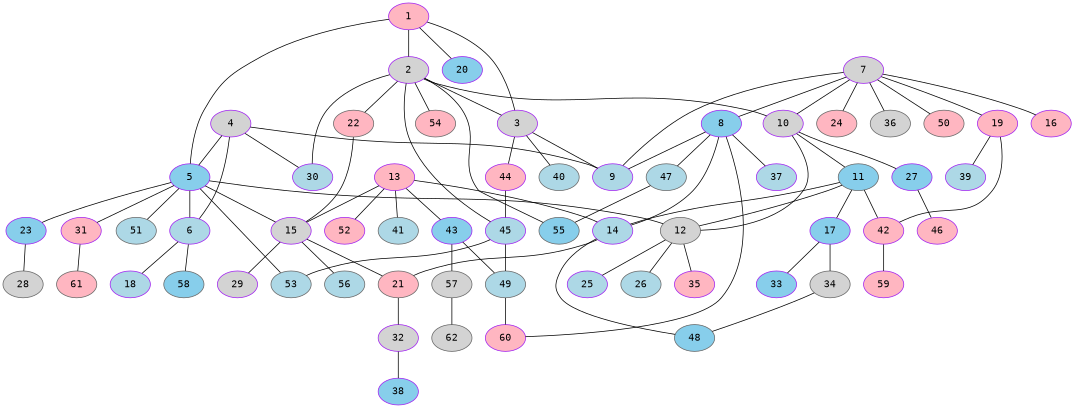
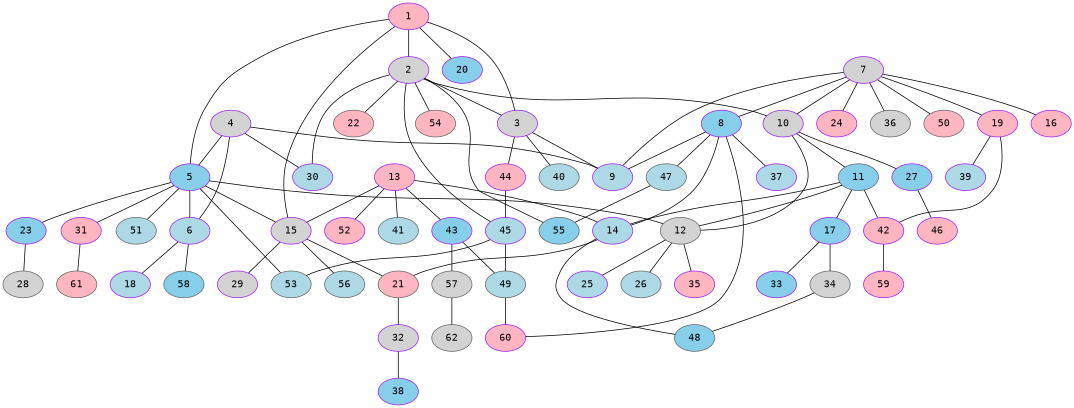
  graph {
    fontname="DejaVu Sans Mono"
    node [color=purple fillcolor=lightpink fontname="DejaVu Sans Mono" style=filled]
    edge [fontname="DejaVu Sans Mono"]
    2 [fillcolor=lightgrey]
    1
    3 [fillcolor=lightgrey]
    5 [fillcolor=skyblue]
    15 [fillcolor=lightgrey]
    20 [fillcolor=skyblue]
    10 [fillcolor=lightgrey]
    22 [color=gray40]
    30 [fillcolor=lightblue]
    45 [fillcolor=lightblue]
    55 [color=gray40 fillcolor=skyblue]
    54 [color=gray40]
    9 [fillcolor=lightblue]
    40 [color=gray40 fillcolor=lightblue]
    44
    6 [fillcolor=lightblue]
    12 [color=gray40 fillcolor=lightgrey]
    23 [fillcolor=skyblue]
    31
    51 [color=gray40 fillcolor=lightblue]
    53 [color=gray40 fillcolor=lightblue]
    21 [color=gray40]
    29 [fillcolor=lightgrey]
    56 [color=gray40 fillcolor=lightblue]
    11 [color=gray40 fillcolor=skyblue]
    27 [fillcolor=skyblue]
    49 [color=gray40 fillcolor=lightblue]
    4 [fillcolor=lightgrey]
    18 [fillcolor=lightblue]
    58 [color=gray40 fillcolor=skyblue]
    25 [fillcolor=lightblue]
    26 [color=gray40 fillcolor=lightblue]
    35
    28 [color=gray40 fillcolor=lightgrey]
    61 [color=gray40]
    7 [fillcolor=lightgrey]
    8 [fillcolor=skyblue]
    16
    19
-   24 [color=gray40]
+   24
    36 [color=gray40 fillcolor=lightgrey]
    50 [color=gray40]
    14 [fillcolor=lightblue]
    37 [fillcolor=lightblue]
    47 [color=gray40 fillcolor=lightblue]
    60
    42
    39 [fillcolor=lightblue]
    48 [color=gray40 fillcolor=skyblue]
    17 [fillcolor=skyblue]
    46
    33 [fillcolor=skyblue]
    34 [color=gray40 fillcolor=lightgrey]
    59
    13
    41 [color=gray40 fillcolor=lightblue]
    43 [fillcolor=skyblue]
    52
    57 [color=gray40 fillcolor=lightgrey]
    32 [fillcolor=lightgrey]
    38 [fillcolor=skyblue]
    62 [color=gray40 fillcolor=lightgrey]
    2 -- 3
    2 -- 10
    2 -- 22
    2 -- 30
    2 -- 45
    2 -- 55
    2 -- 54
    1 -- 2
    1 -- 3
    1 -- 5
-   22 -- 15
+   1 -- 15
    1 -- 20
    3 -- 9
    3 -- 40
    3 -- 44
    5 -- 15
    5 -- 6
    5 -- 12
    5 -- 23
    5 -- 31
    5 -- 51
    5 -- 53
    15 -- 21
    15 -- 29
    15 -- 56
    10 -- 12
    10 -- 11
    10 -- 27
    45 -- 53
    45 -- 49
    44 -- 45
    6 -- 18
    6 -- 58
    12 -- 25
    12 -- 26
    12 -- 35
    23 -- 28
    31 -- 61
    21 -- 32
    11 -- 12
    11 -- 14
    11 -- 42
    11 -- 17
    27 -- 46
    49 -- 60
    4 -- 5
    4 -- 30
    4 -- 9
    4 -- 6
    7 -- 10
    7 -- 9
    7 -- 8
    7 -- 16
    7 -- 19
    7 -- 24
    7 -- 36
    7 -- 50
    8 -- 9
    8 -- 14
    8 -- 37
    8 -- 47
    8 -- 60
    19 -- 42
    19 -- 39
    14 -- 21
    14 -- 48
    47 -- 55
    42 -- 59
    17 -- 33
    17 -- 34
    34 -- 48
    13 -- 15
    13 -- 14
    13 -- 41
    13 -- 43
    13 -- 52
    43 -- 49
    43 -- 57
    57 -- 62
    32 -- 38
  }
